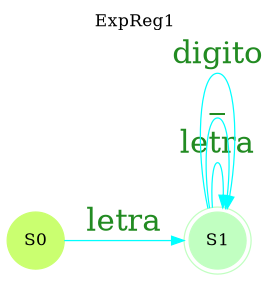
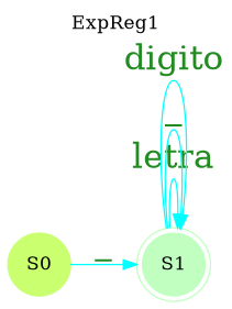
  digraph {
    bgcolor=white
    forcelabels=true
    label=ExpReg1
    labelloc=t
    nodesep=0.5
    rankdir=LR
    splines=true
    node [style=filled]
    edge [color=cyan fontcolor=forestgreen fontsize=25]
    S0 [color=darkolivegreen1 shape=circle]
    S1 [color=darkseagreen1 shape=doublecircle]
-   S0 -> S1 [label=letra]
+   S0 -> S1 [label=_]
    S1 -> S1 [label=letra]
    S1 -> S1 [label=_]
    S1 -> S1 [label=digito]
  }
